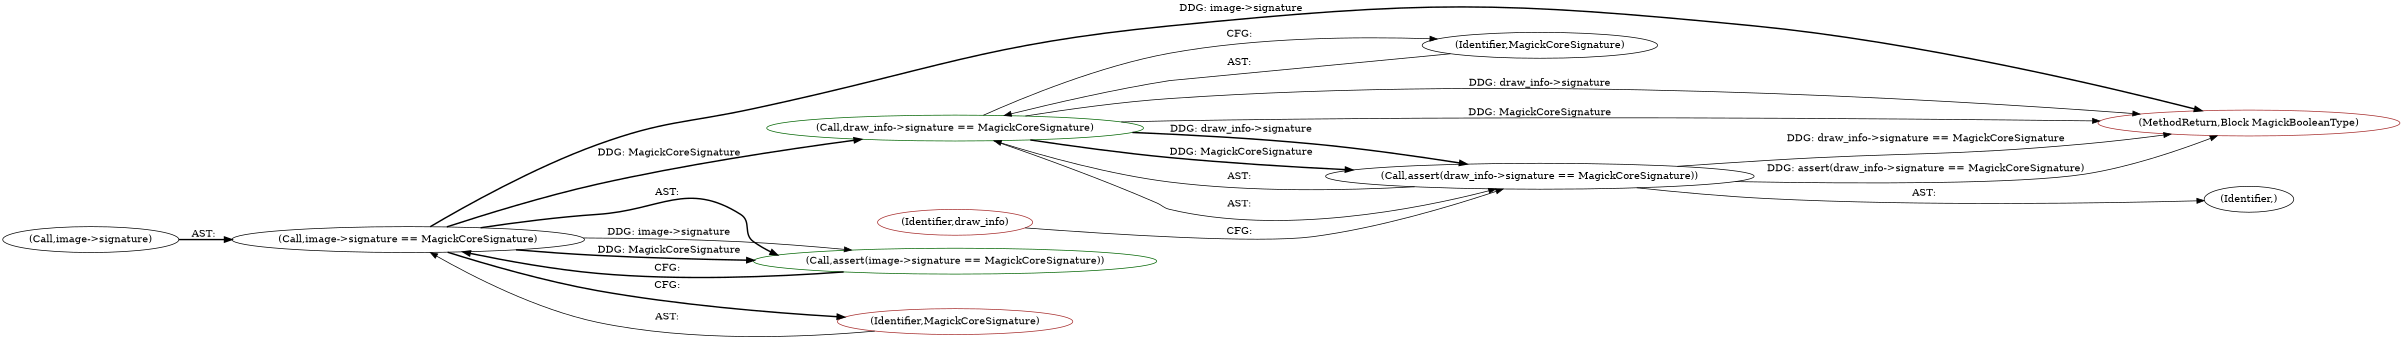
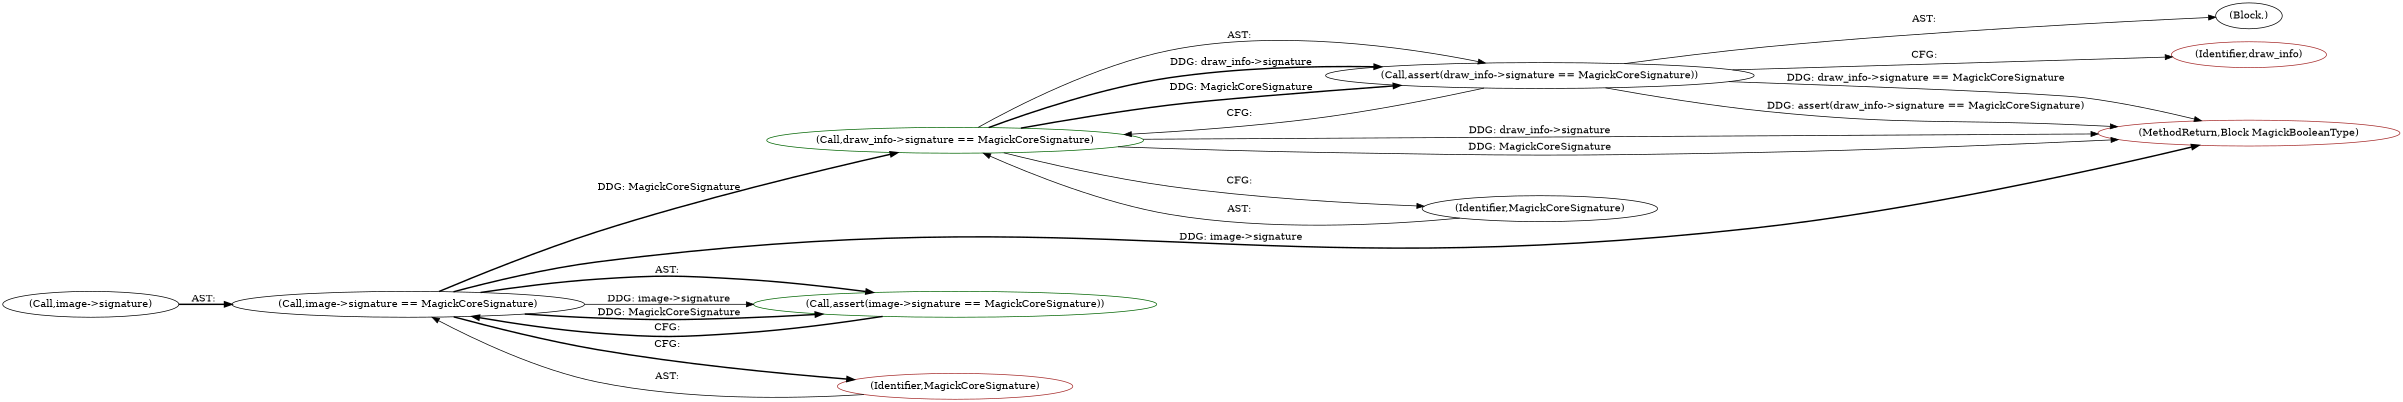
  digraph {
    rankdir=LR
    node [color=black]
    edge [style=solid]
    n1 [color=darkgreen label="(Call,draw_info->signature == MagickCoreSignature)"]
    n2 [label="(Call,assert(draw_info->signature == MagickCoreSignature))"]
    n3 [color=brown label="(MethodReturn,Block MagickBooleanType)"]
    n4 [label="(Identifier,MagickCoreSignature)"]
-   n5 [label="(Identifier,)"]
+   n5 [label="(Block,)"]
    n6 [label="(Call,image->signature == MagickCoreSignature)"]
    n7 [color=darkgreen label="(Call,assert(image->signature == MagickCoreSignature))"]
    n8 [color=brown label="(Identifier,MagickCoreSignature)"]
    n9 [color=brown label="(Identifier,draw_info)"]
    n10 [label="(Call,image->signature)"]
    n1 -> n2 [label="AST: "]
    n1 -> n2 [label="DDG: draw_info->signature" style=bold]
    n1 -> n2 [label="DDG: MagickCoreSignature" style=bold]
    n1 -> n3 [label="DDG: draw_info->signature"]
    n1 -> n3 [label="DDG: MagickCoreSignature"]
    n1 -> n4 [label="CFG: "]
-   n2 -> n1 [label="AST: "]
+   n2 -> n1 [label="CFG: "]
    n2 -> n3 [label="DDG: draw_info->signature == MagickCoreSignature"]
    n2 -> n3 [label="DDG: assert(draw_info->signature == MagickCoreSignature)"]
    n2 -> n5 [label="AST: "]
    n4 -> n1 [label="AST: "]
    n6 -> n1 [label="DDG: MagickCoreSignature" style=bold]
    n6 -> n3 [label="DDG: image->signature" style=bold]
    n6 -> n7 [label="AST: " style=bold]
    n6 -> n7 [label="DDG: image->signature"]
    n6 -> n7 [label="DDG: MagickCoreSignature" style=bold]
    n6 -> n8 [label="CFG: " style=bold]
    n7 -> n6 [label="CFG: " style=bold]
    n8 -> n6 [label="AST: "]
-   n9 -> n2 [label="CFG: "]
+   n2 -> n9 [label="CFG: "]
    n10 -> n6 [label="AST: " style=bold]
  }
